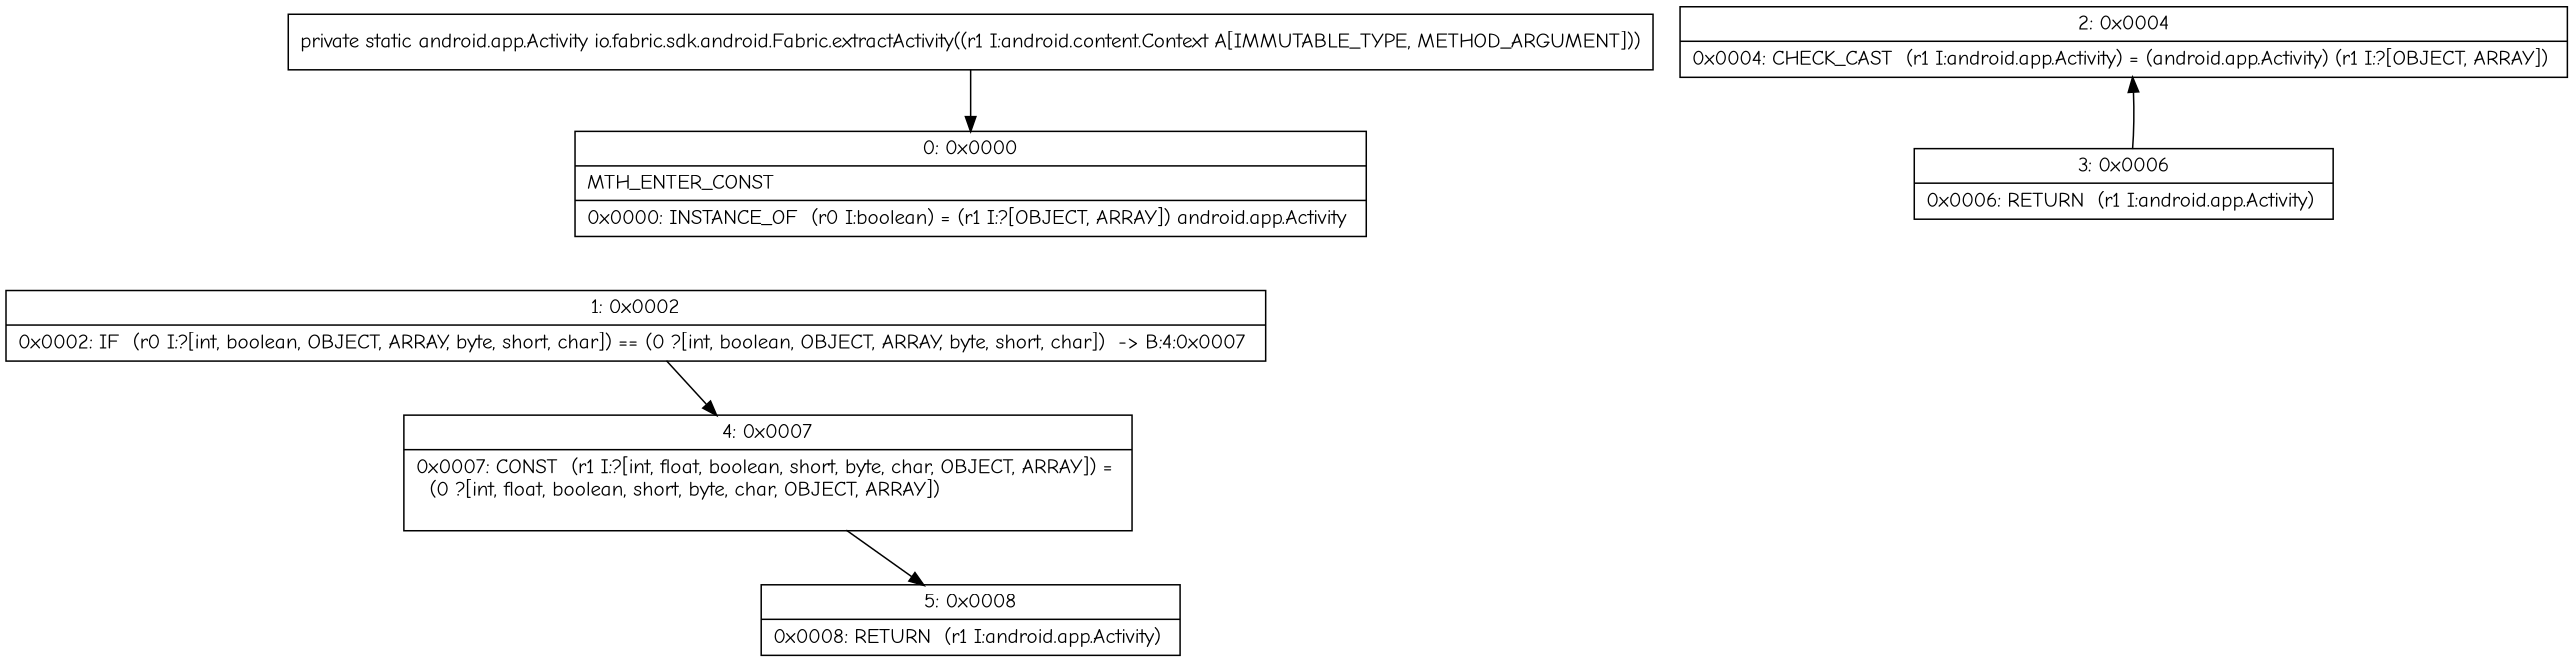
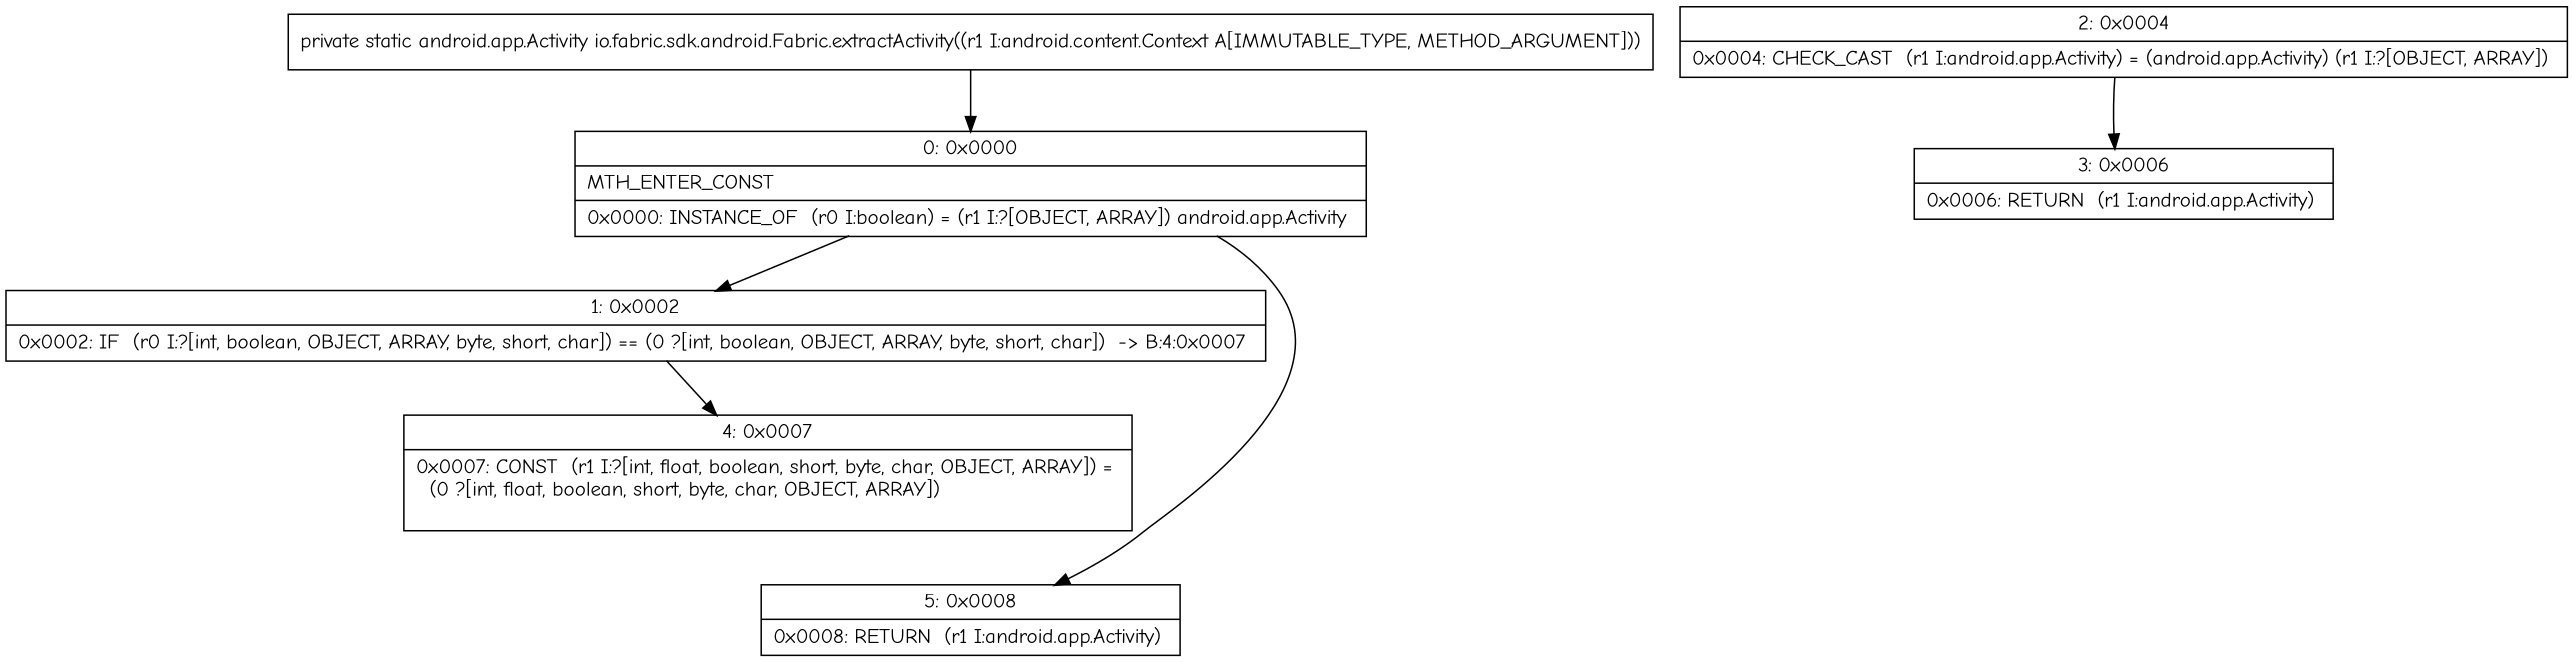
  digraph {
    fontname="Comic Neue"
    node [fontname="Comic Neue" shape=record]
    edge [fontname="Comic Neue"]
    n1 [label="{0\:\ 0x0000|MTH_ENTER_CONST\l|0x0000: INSTANCE_OF  (r0 I:boolean) = (r1 I:?[OBJECT, ARRAY]) android.app.Activity \l}"]
    n2 [label="{1\:\ 0x0002|0x0002: IF  (r0 I:?[int, boolean, OBJECT, ARRAY, byte, short, char]) == (0 ?[int, boolean, OBJECT, ARRAY, byte, short, char])  \-\> B:4:0x0007 \l}"]
    n3 [label="{4\:\ 0x0007|0x0007: CONST  (r1 I:?[int, float, boolean, short, byte, char, OBJECT, ARRAY]) = \l  (0 ?[int, float, boolean, short, byte, char, OBJECT, ARRAY])\l \l}"]
    n4 [label="{2\:\ 0x0004|0x0004: CHECK_CAST  (r1 I:android.app.Activity) = (android.app.Activity) (r1 I:?[OBJECT, ARRAY]) \l}"]
    n5 [label="{3\:\ 0x0006|0x0006: RETURN  (r1 I:android.app.Activity) \l}"]
    n6 [label="{5\:\ 0x0008|0x0008: RETURN  (r1 I:android.app.Activity) \l}"]
    n7 [label="{private static android.app.Activity io.fabric.sdk.android.Fabric.extractActivity((r1 I:android.content.Context A[IMMUTABLE_TYPE, METHOD_ARGUMENT])) }"]
+   n1 -> n2
    n2 -> n3
-   n3 -> n6
-   n5 -> n4
+   n1 -> n6
+   n4 -> n5
    n7 -> n1
  }
